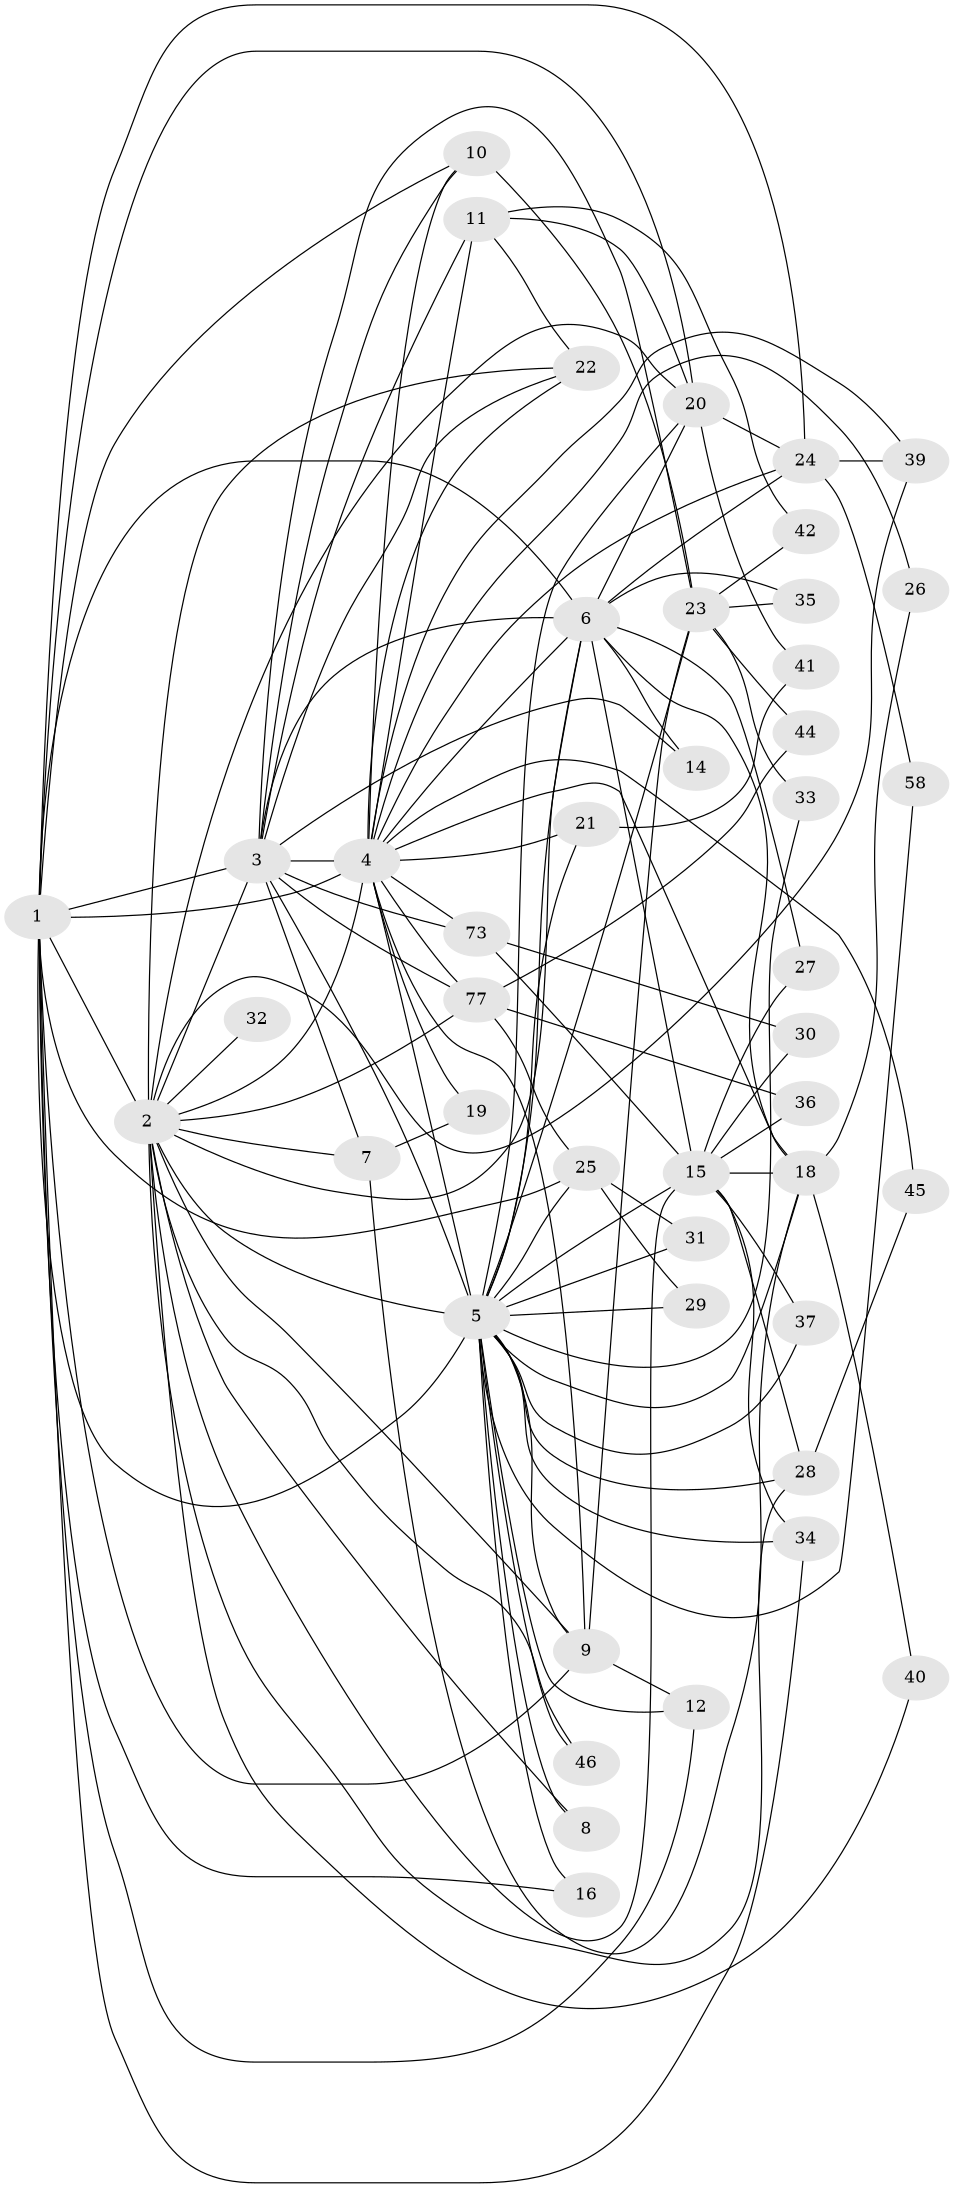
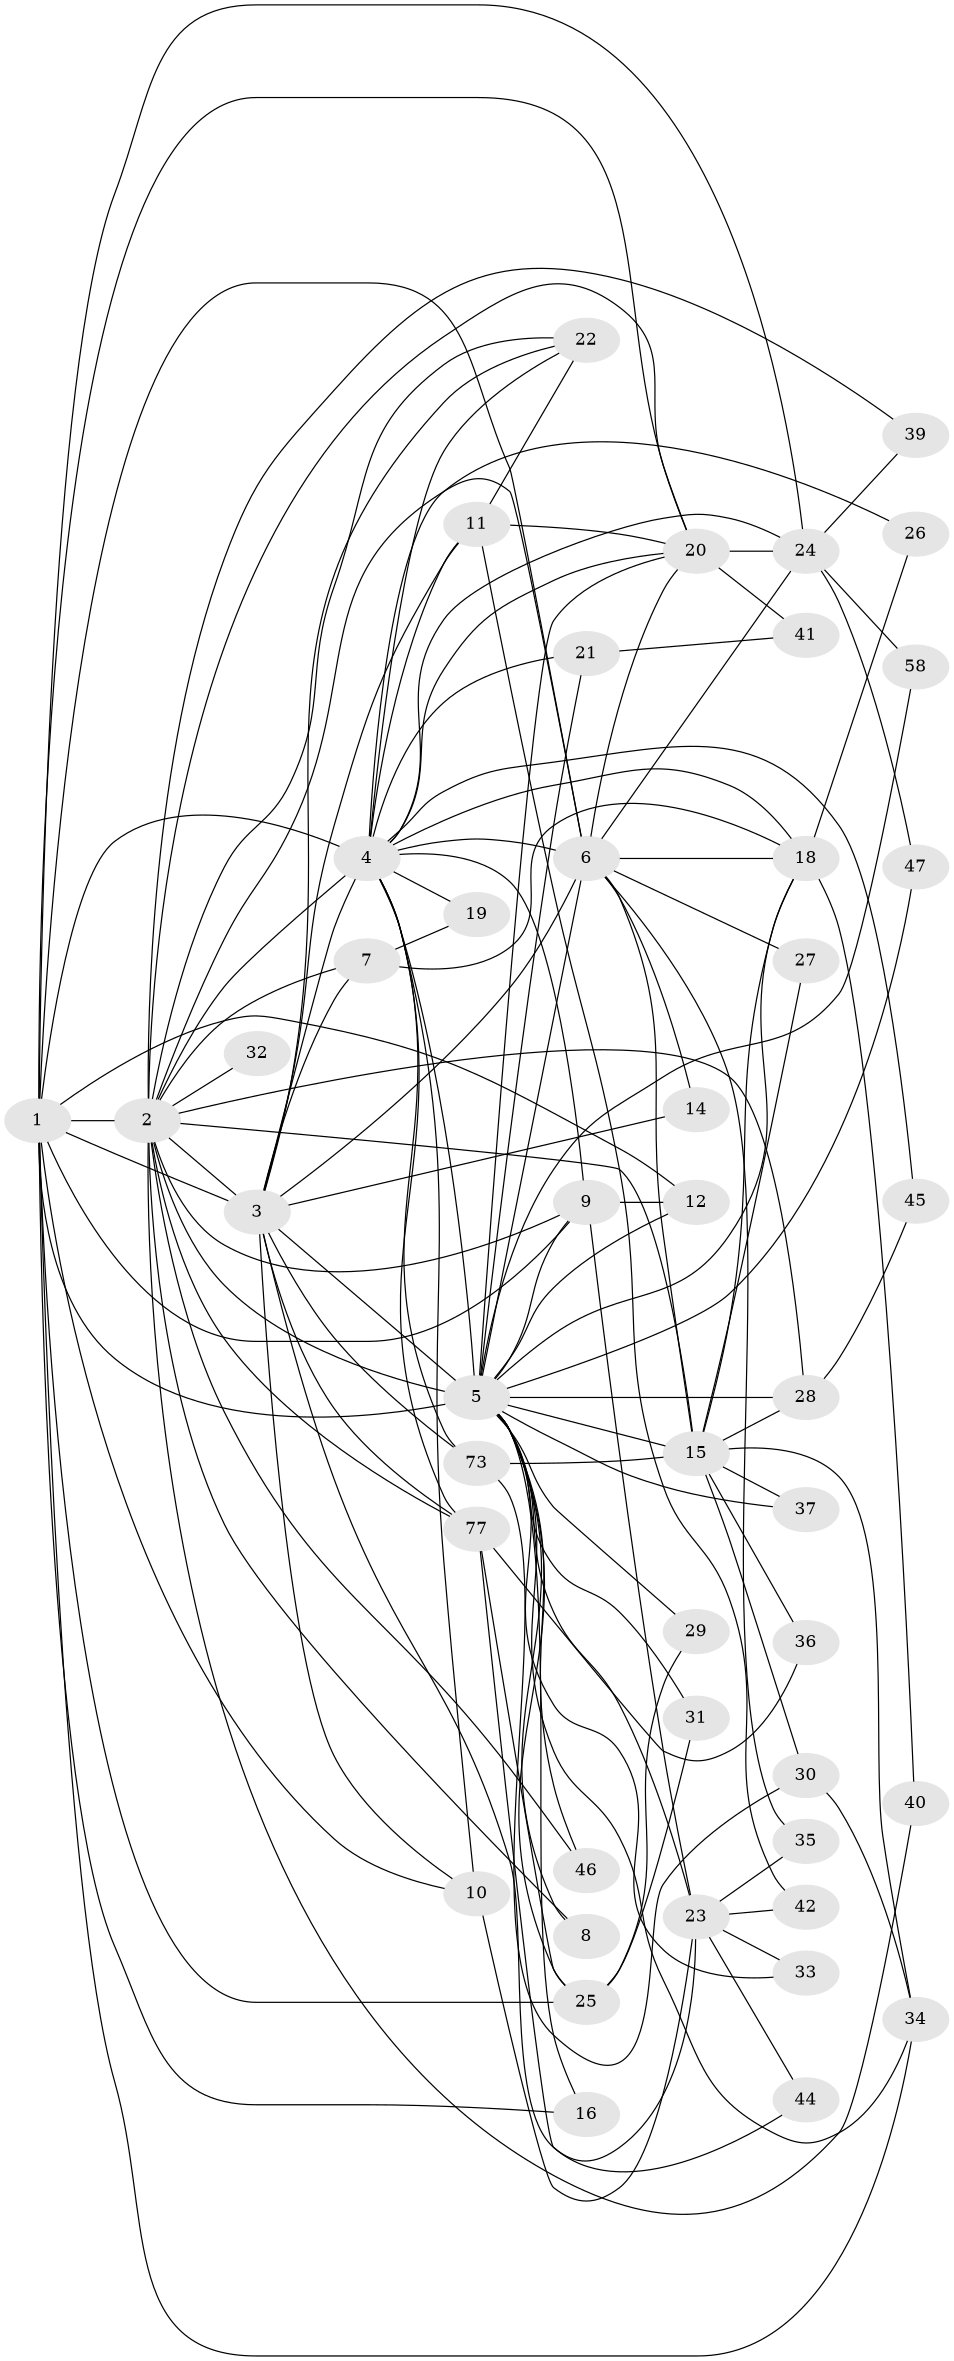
  graph {
    rankdir=LR
    node [color=gray90 style=filled]
    edge [weight=1.0]
    1
    2
    3
    4
    5
    6
    9
    10
    12
    16
    20
    24
    25
    34
    7
    8
    15
    n18 [label=77]
    22
    28
    32
    39
    40
    46
    11
    n26 [label=73]
    14
    23
    18
    19
    21
    26
    45
    29
    31
    33
    37
    n38 [label=58]
+   47
    27
    35
    41
    30
    36
    44
    42
    1 -- 2 [weight=2.0]
    1 -- 3 [weight=4.0]
    1 -- 4 [weight=4.0]
    1 -- 5 [weight=4.0]
    1 -- 6 [weight=3.0]
    1 -- 9 [weight=2.0]
    1 -- 10
    1 -- 12
    1 -- 16 [weight=3.0]
    1 -- 20 [weight=8.0]
    1 -- 24
    1 -- 25
    1 -- 34
    2 -- 3 [weight=2.0]
    2 -- 4 [weight=3.0]
    2 -- 5 [weight=3.0]
    2 -- 6
    2 -- 9
    2 -- 20
    2 -- 7
    2 -- 8
    2 -- 15
    2 -- n18
    2 -- 22
    2 -- 28
    2 -- 32
    2 -- 39
    2 -- 40
    2 -- 46
    3 -- 4 [weight=4.0]
    3 -- 5 [weight=4.0]
    3 -- 6 [weight=2.0]
    3 -- 10
    3 -- 7
    3 -- n18 [weight=4.0]
    3 -- 22
    3 -- 11
    3 -- n26
    3 -- 14
    3 -- 23
    4 -- 5 [weight=4.0]
    4 -- 6 [weight=3.0]
    4 -- 9
    4 -- 10
-   4 -- 39
+   4 -- 20
    4 -- 24
    4 -- n18
    4 -- 22
    4 -- 11
    4 -- n26
    4 -- 18
    4 -- 19
    4 -- 21
    4 -- 26
    4 -- 45
    5 -- 6 [weight=2.0]
    5 -- 9
    5 -- 12
    5 -- 16
    5 -- 20 [weight=2.0]
    5 -- 25 [weight=2.0]
    5 -- 34
    5 -- 8
    5 -- 15
    5 -- 28 [weight=2.0]
    5 -- 46
    5 -- 23 [weight=2.0]
    5 -- 18
    5 -- 21
    5 -- 29
    5 -- 31
    5 -- 33
    5 -- 37
    5 -- n38
+   5 -- 47
    6 -- 20
    6 -- 24
    6 -- 15
    6 -- 14
    6 -- 18
    6 -- 27
    6 -- 35
    9 -- 12
    9 -- 23
    10 -- 23
    20 -- 24
    20 -- 41
    24 -- 39
    24 -- n38
+   24 -- 47
    25 -- 29
    25 -- 31
    7 -- 18
    7 -- 19
    15 -- 34
    15 -- 28
    15 -- 18
    15 -- 37
    15 -- 27
    15 -- 30
    15 -- 36
    n18 -- 25
    n18 -- 36
    n18 -- 44
    28 -- 45
    11 -- 20
    11 -- 22
    11 -- 42
    n26 -- 15
    n26 -- 30
    23 -- 33
    23 -- 35
    23 -- 44
    23 -- 42
    18 -- 40
    18 -- 26
    21 -- 41
+   30 -- 34
  }
